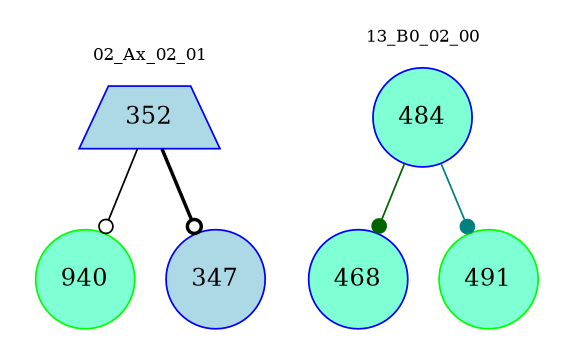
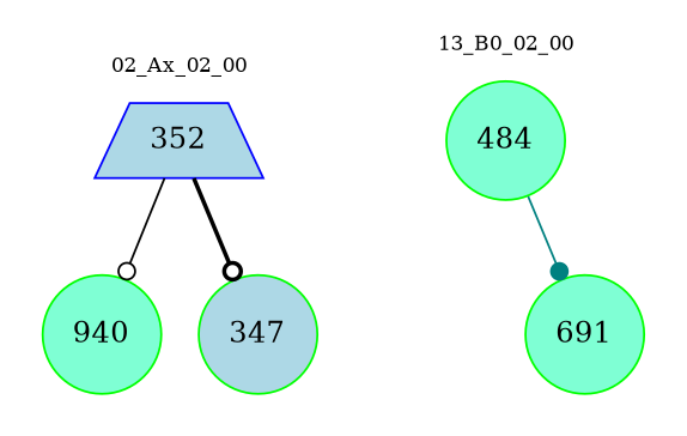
  digraph {
    node [color=blue fillcolor=aquamarine shape=circle style=filled]
    edge [arrowhead=odot color=black style=solid]
    n1 [fillcolor=lightblue label=352 shape=trapezium]
    n2 [color=green label=940]
-   n3 [fillcolor=lightblue label=347]
-   n4 [label=484]
-   n5 [label=468]
-   n6 [color=green label=491]
+   n3 [color=green fillcolor=lightblue label=347]
+   n4 [color=green label=484]
+   n6 [color=green label=691]
    subgraph cluster_1 {
      color=white
      fontsize=10
-     label="02_Ax_02_01"
+     label="02_Ax_02_00"
      n1
      n2
      n3
    }
    subgraph cluster_2 {
      color=white
      fontsize=10
      label="13_B0_02_00"
      n4
-     n5
      n6
    }
    n1 -> n2
    n1 -> n3 [style=bold]
-   n4 -> n5 [arrowhead=dot color=darkgreen]
    n4 -> n6 [arrowhead=dot color=teal]
  }
